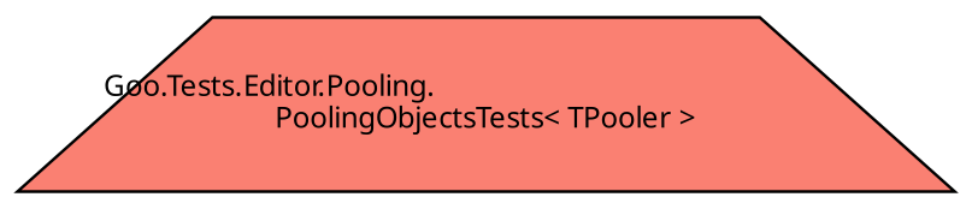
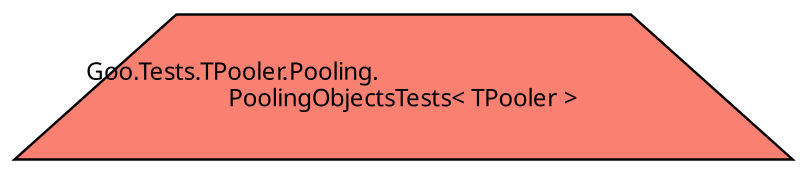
  digraph {
    rankdir=LR
-   n1 [color=black fillcolor=salmon fontname=Calibrii fontsize=10 height=0.2 label="Goo.Tests.Editor.Pooling.\lPoolingObjectsTests\< TPooler \>" shape=trapezium style=filled width=0.4]
+   n1 [color=black fillcolor=salmon fontname=Calibrii fontsize=10 height=0.2 label="Goo.Tests.TPooler.Pooling.\lPoolingObjectsTests\< TPooler \>" shape=trapezium style=filled width=0.4]
  }
